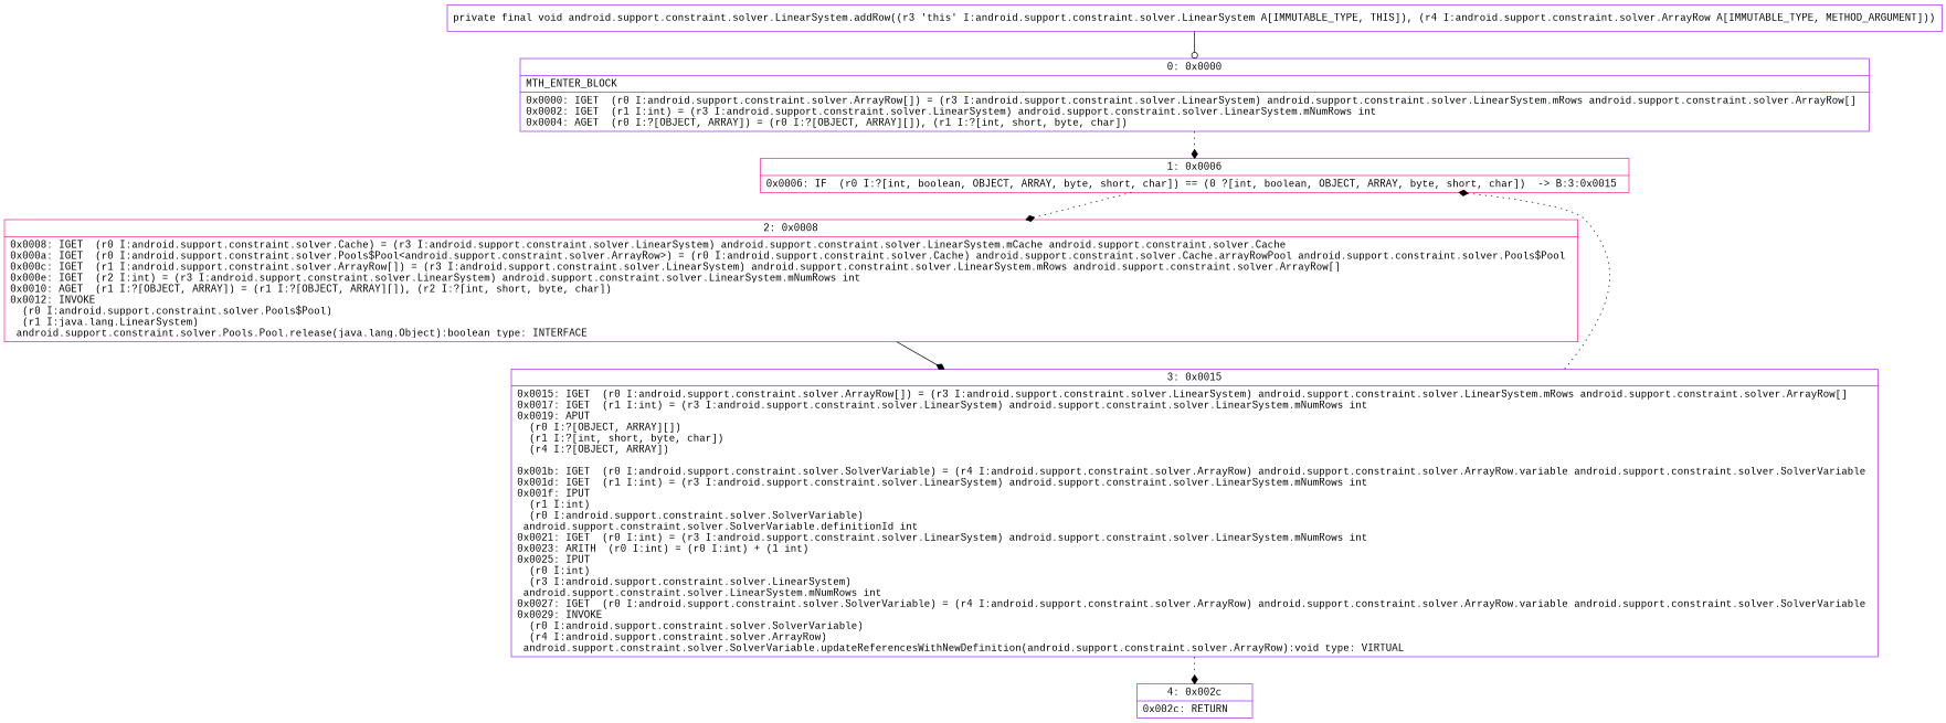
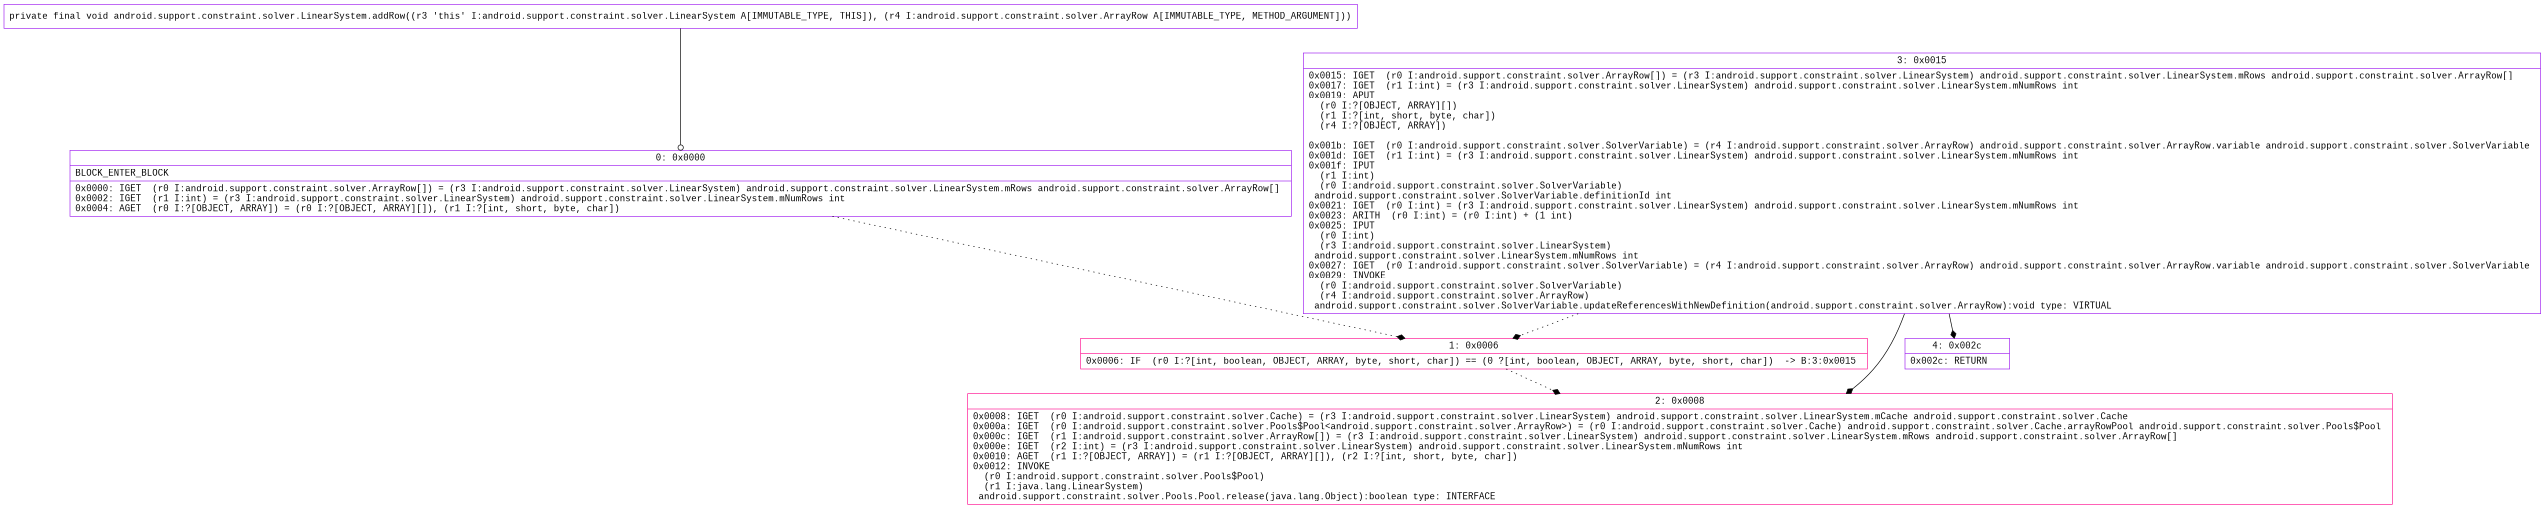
  digraph {
    fontname="Liberation Mono"
    node [color=purple fontname="Liberation Mono" shape=record]
    edge [arrowhead=diamond fontname="Liberation Mono" style=dotted]
-   n1 [label="{0\:\ 0x0000|MTH_ENTER_BLOCK\l|0x0000: IGET  (r0 I:android.support.constraint.solver.ArrayRow[]) = (r3 I:android.support.constraint.solver.LinearSystem) android.support.constraint.solver.LinearSystem.mRows android.support.constraint.solver.ArrayRow[] \l0x0002: IGET  (r1 I:int) = (r3 I:android.support.constraint.solver.LinearSystem) android.support.constraint.solver.LinearSystem.mNumRows int \l0x0004: AGET  (r0 I:?[OBJECT, ARRAY]) = (r0 I:?[OBJECT, ARRAY][]), (r1 I:?[int, short, byte, char]) \l}"]
+   n1 [label="{0\:\ 0x0000|BLOCK_ENTER_BLOCK\l|0x0000: IGET  (r0 I:android.support.constraint.solver.ArrayRow[]) = (r3 I:android.support.constraint.solver.LinearSystem) android.support.constraint.solver.LinearSystem.mRows android.support.constraint.solver.ArrayRow[] \l0x0002: IGET  (r1 I:int) = (r3 I:android.support.constraint.solver.LinearSystem) android.support.constraint.solver.LinearSystem.mNumRows int \l0x0004: AGET  (r0 I:?[OBJECT, ARRAY]) = (r0 I:?[OBJECT, ARRAY][]), (r1 I:?[int, short, byte, char]) \l}"]
    n2 [color=deeppink label="{1\:\ 0x0006|0x0006: IF  (r0 I:?[int, boolean, OBJECT, ARRAY, byte, short, char]) == (0 ?[int, boolean, OBJECT, ARRAY, byte, short, char])  \-\> B:3:0x0015 \l}"]
    n3 [color=deeppink label="{2\:\ 0x0008|0x0008: IGET  (r0 I:android.support.constraint.solver.Cache) = (r3 I:android.support.constraint.solver.LinearSystem) android.support.constraint.solver.LinearSystem.mCache android.support.constraint.solver.Cache \l0x000a: IGET  (r0 I:android.support.constraint.solver.Pools$Pool\<android.support.constraint.solver.ArrayRow\>) = (r0 I:android.support.constraint.solver.Cache) android.support.constraint.solver.Cache.arrayRowPool android.support.constraint.solver.Pools$Pool \l0x000c: IGET  (r1 I:android.support.constraint.solver.ArrayRow[]) = (r3 I:android.support.constraint.solver.LinearSystem) android.support.constraint.solver.LinearSystem.mRows android.support.constraint.solver.ArrayRow[] \l0x000e: IGET  (r2 I:int) = (r3 I:android.support.constraint.solver.LinearSystem) android.support.constraint.solver.LinearSystem.mNumRows int \l0x0010: AGET  (r1 I:?[OBJECT, ARRAY]) = (r1 I:?[OBJECT, ARRAY][]), (r2 I:?[int, short, byte, char]) \l0x0012: INVOKE  \l  (r0 I:android.support.constraint.solver.Pools$Pool)\l  (r1 I:java.lang.LinearSystem)\l android.support.constraint.solver.Pools.Pool.release(java.lang.Object):boolean type: INTERFACE \l}"]
    n4 [label="{3\:\ 0x0015|0x0015: IGET  (r0 I:android.support.constraint.solver.ArrayRow[]) = (r3 I:android.support.constraint.solver.LinearSystem) android.support.constraint.solver.LinearSystem.mRows android.support.constraint.solver.ArrayRow[] \l0x0017: IGET  (r1 I:int) = (r3 I:android.support.constraint.solver.LinearSystem) android.support.constraint.solver.LinearSystem.mNumRows int \l0x0019: APUT  \l  (r0 I:?[OBJECT, ARRAY][])\l  (r1 I:?[int, short, byte, char])\l  (r4 I:?[OBJECT, ARRAY])\l \l0x001b: IGET  (r0 I:android.support.constraint.solver.SolverVariable) = (r4 I:android.support.constraint.solver.ArrayRow) android.support.constraint.solver.ArrayRow.variable android.support.constraint.solver.SolverVariable \l0x001d: IGET  (r1 I:int) = (r3 I:android.support.constraint.solver.LinearSystem) android.support.constraint.solver.LinearSystem.mNumRows int \l0x001f: IPUT  \l  (r1 I:int)\l  (r0 I:android.support.constraint.solver.SolverVariable)\l android.support.constraint.solver.SolverVariable.definitionId int \l0x0021: IGET  (r0 I:int) = (r3 I:android.support.constraint.solver.LinearSystem) android.support.constraint.solver.LinearSystem.mNumRows int \l0x0023: ARITH  (r0 I:int) = (r0 I:int) + (1 int) \l0x0025: IPUT  \l  (r0 I:int)\l  (r3 I:android.support.constraint.solver.LinearSystem)\l android.support.constraint.solver.LinearSystem.mNumRows int \l0x0027: IGET  (r0 I:android.support.constraint.solver.SolverVariable) = (r4 I:android.support.constraint.solver.ArrayRow) android.support.constraint.solver.ArrayRow.variable android.support.constraint.solver.SolverVariable \l0x0029: INVOKE  \l  (r0 I:android.support.constraint.solver.SolverVariable)\l  (r4 I:android.support.constraint.solver.ArrayRow)\l android.support.constraint.solver.SolverVariable.updateReferencesWithNewDefinition(android.support.constraint.solver.ArrayRow):void type: VIRTUAL \l}"]
    n5 [label="{4\:\ 0x002c|0x002c: RETURN   \l}"]
    n6 [label="{private final void android.support.constraint.solver.LinearSystem.addRow((r3 'this' I:android.support.constraint.solver.LinearSystem A[IMMUTABLE_TYPE, THIS]), (r4 I:android.support.constraint.solver.ArrayRow A[IMMUTABLE_TYPE, METHOD_ARGUMENT])) }"]
    n1 -> n2
    n2 -> n3
-   n3 -> n4 [style=solid]
+   n4 -> n3 [style=solid]
    n4 -> n2
-   n4 -> n5
+   n4 -> n5 [style=solid]
    n6 -> n1 [arrowhead=odot style=solid]
  }
